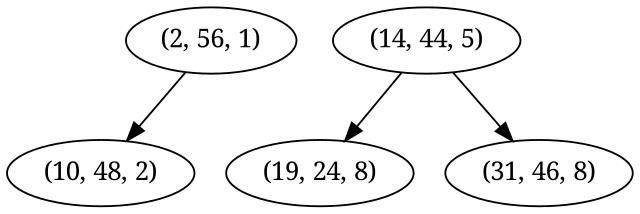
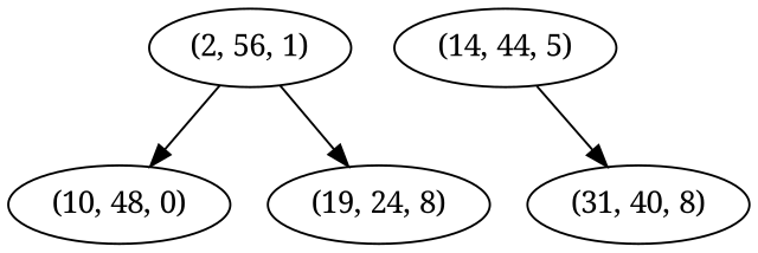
  digraph {
    fontname="Noto Serif"
    node [fontname="Noto Serif"]
    edge [fontname="Noto Serif"]
    "(2, 56, 1)"
-   "(10, 48, 2)"
+   "(10, 48, 2)" [label="(10, 48, 0)"]
    "(14, 44, 5)"
    "(19, 24, 8)"
-   "(31, 40, 8)" [label="(31, 46, 8)"]
+   "(31, 40, 8)"
    "(2, 56, 1)" -> "(10, 48, 2)"
-   "(14, 44, 5)" -> "(19, 24, 8)"
+   "(2, 56, 1)" -> "(19, 24, 8)"
    "(14, 44, 5)" -> "(31, 40, 8)"
  }
